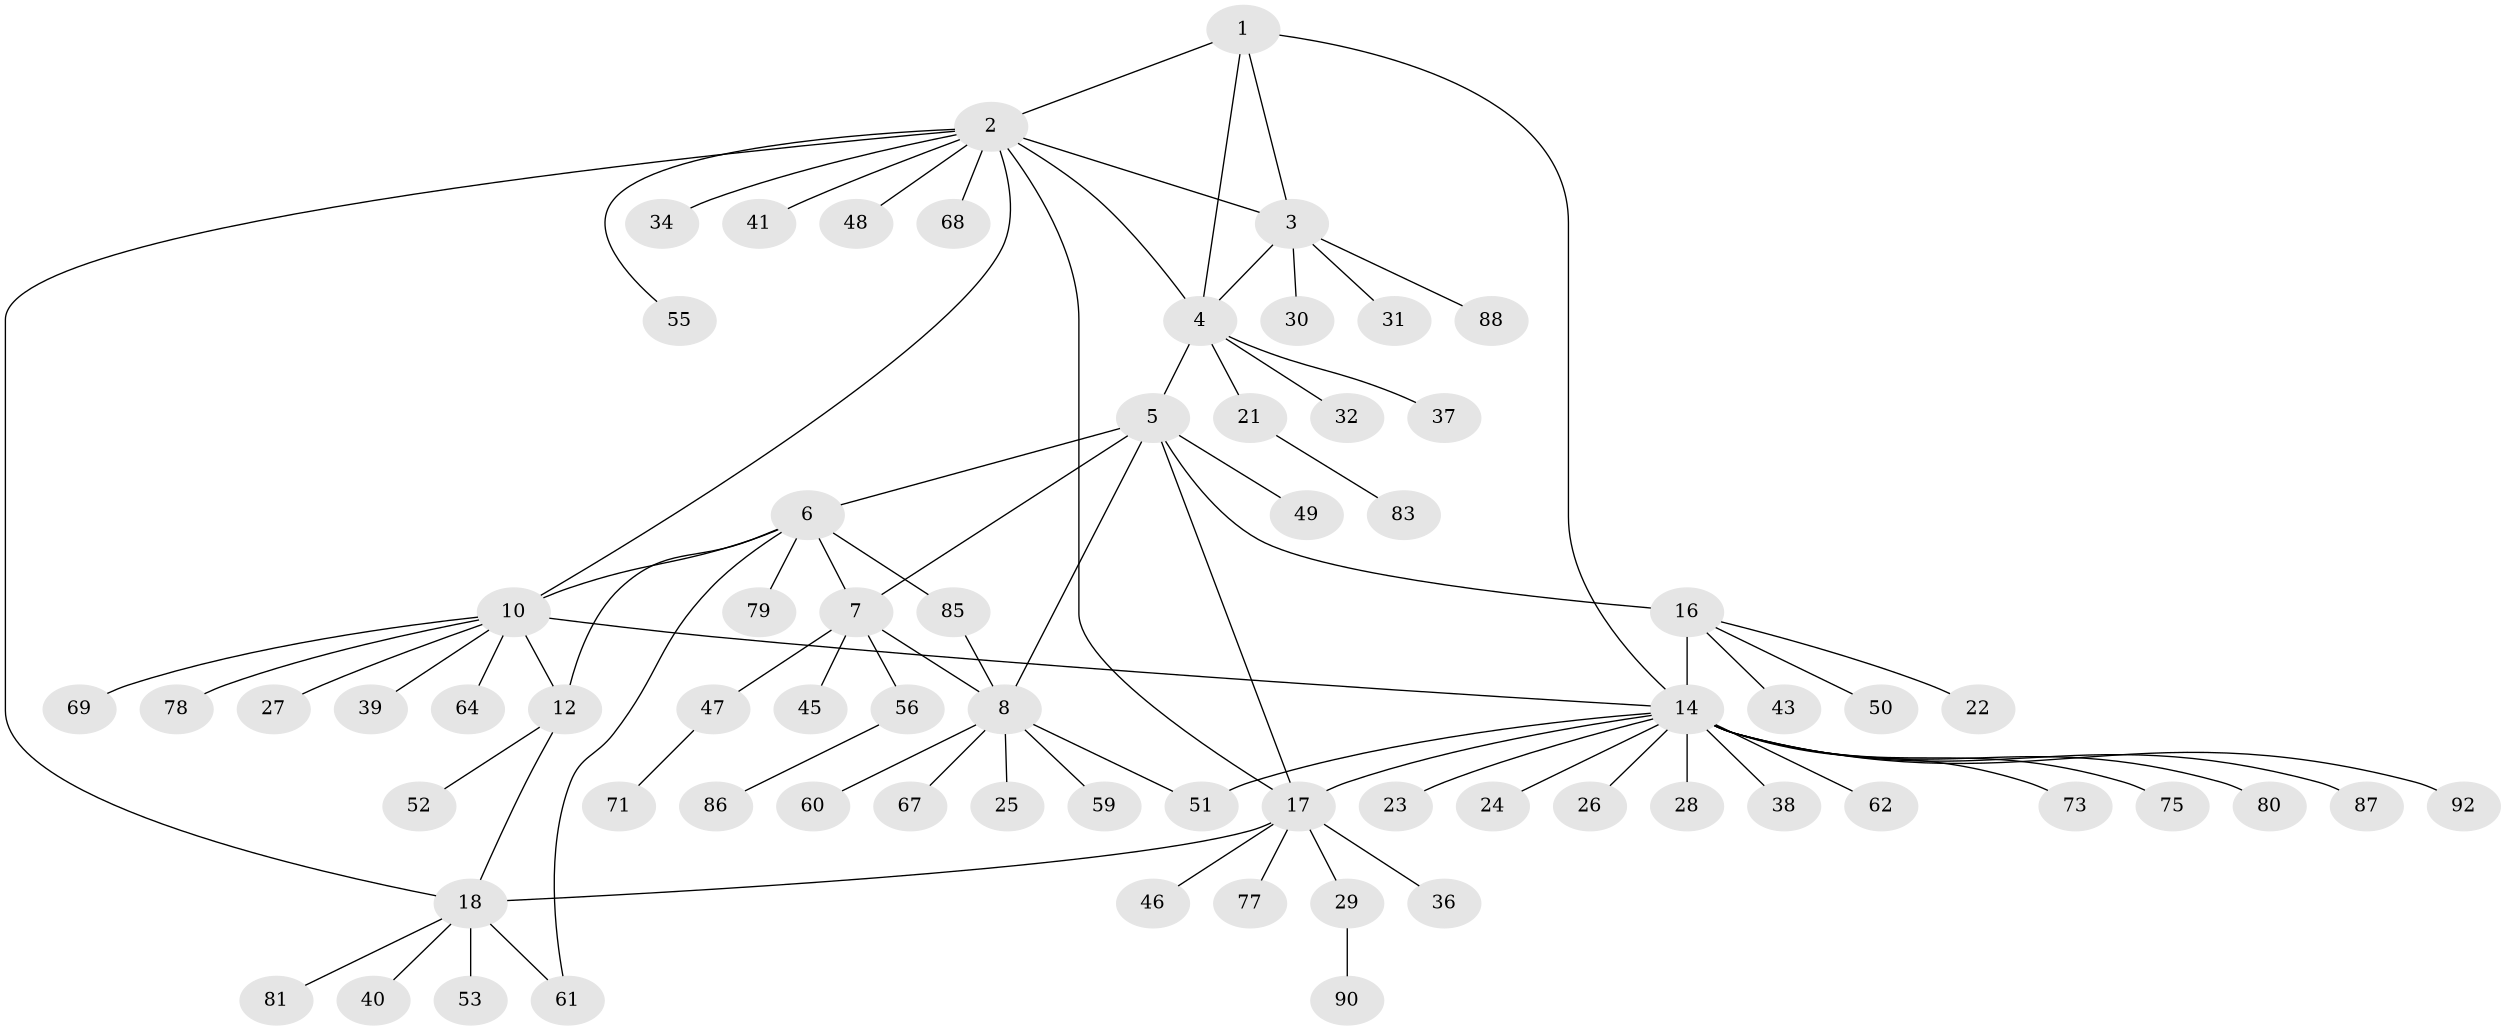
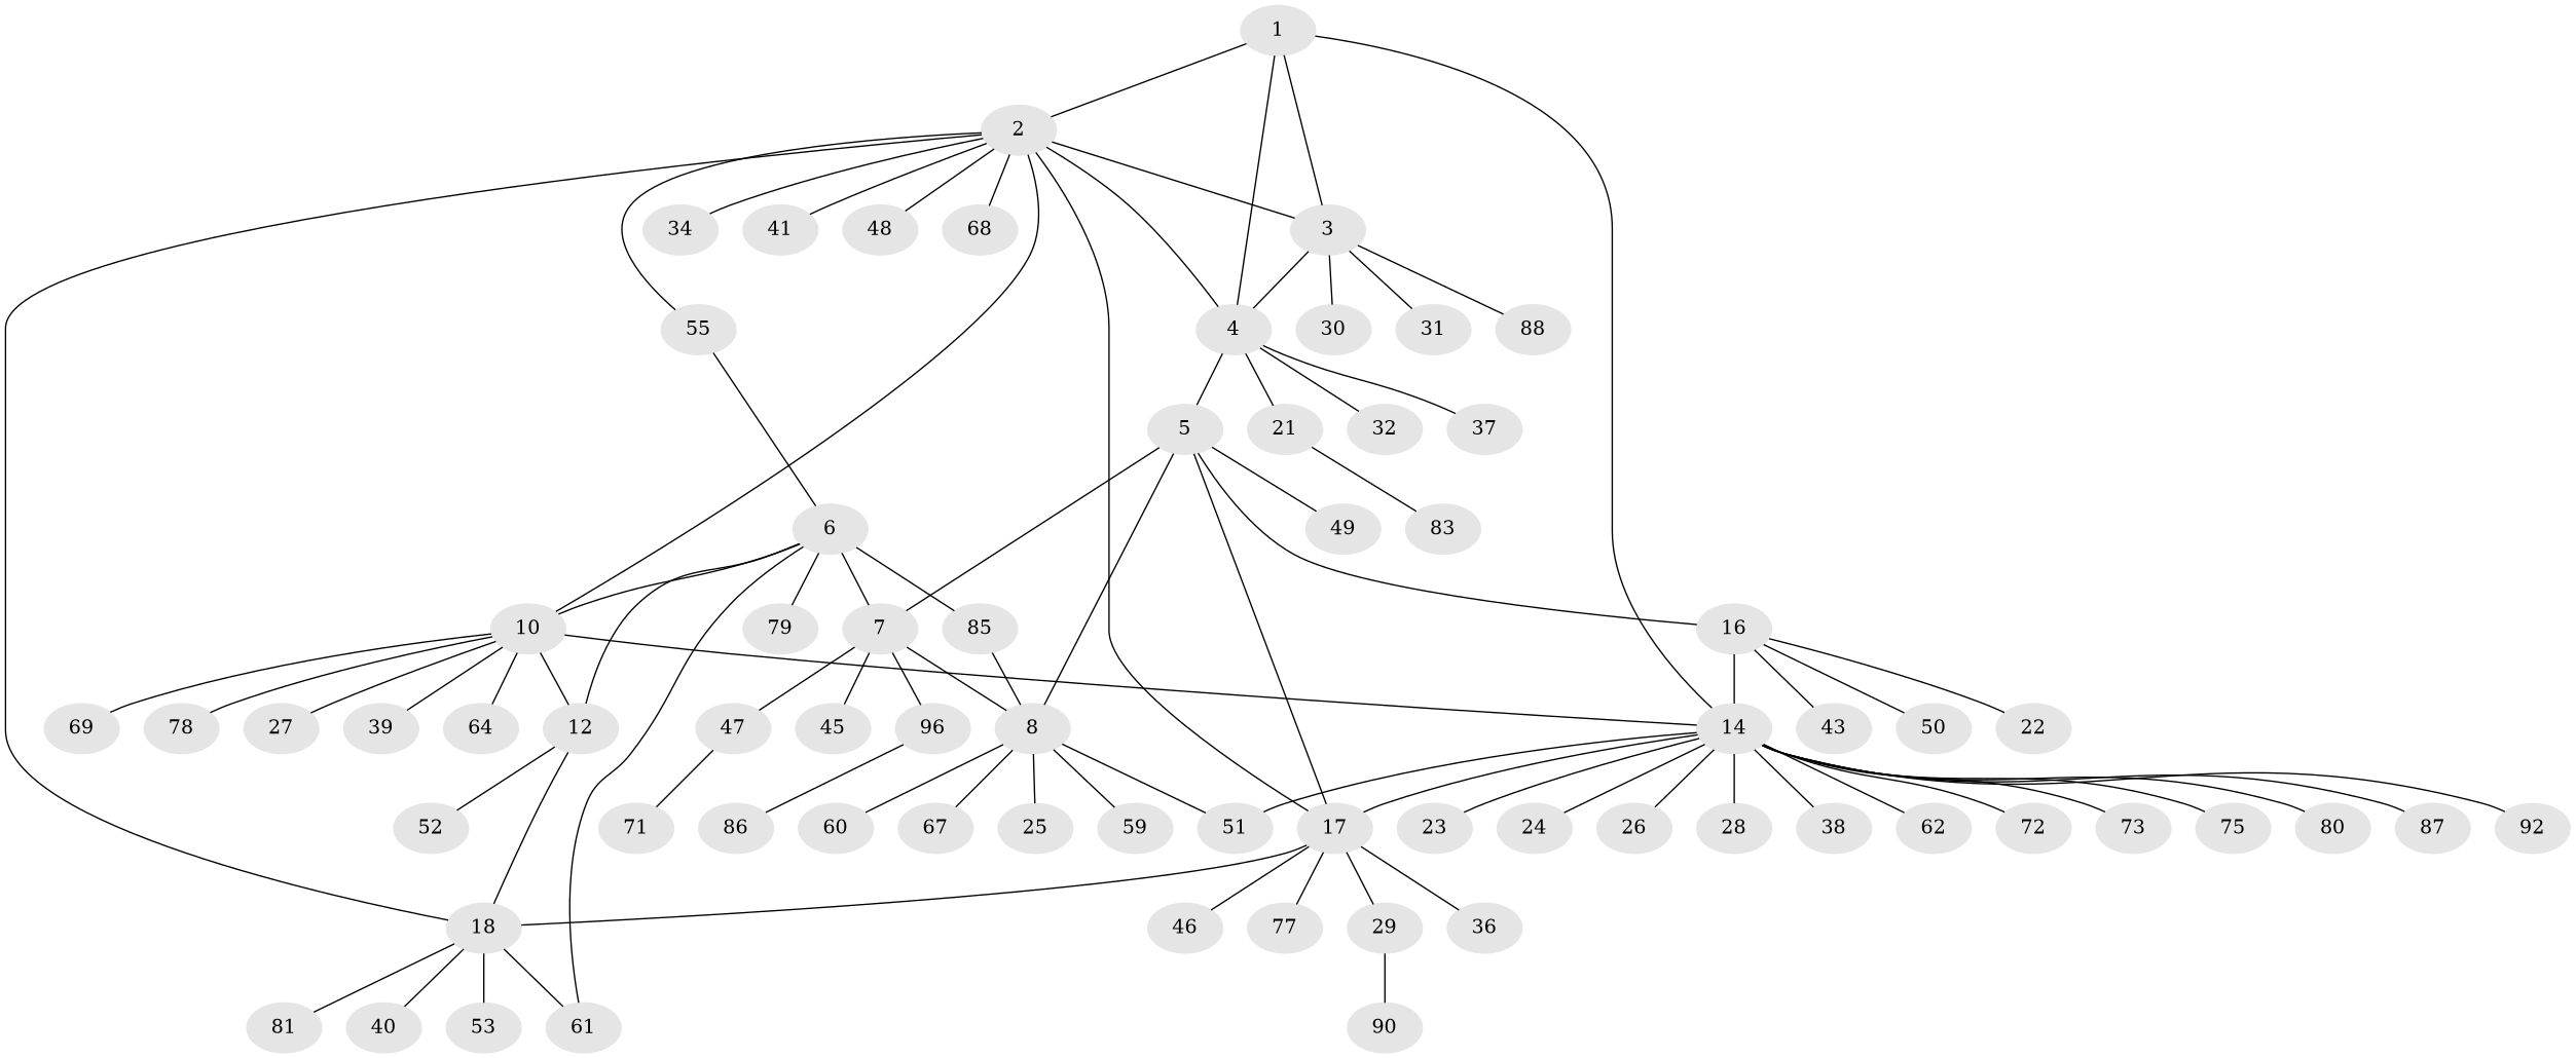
  graph {
    node [color=gray90 style=filled]
    2 [super="+20"]
    3 [super="+64"]
    4 [super="+44"]
    10 [super="+11"]
    17 [super="+19"]
    18 [super="+42"]
    34 [super="+91"]
    41
    48
    55
    68
    1
    14 [super="+15"]
    30
    31 [super="+74"]
    88 [super="+89"]
    5 [super="+58"]
    21 [super="+33"]
    32
    37 [super="+66"]
    51 [super="+82"]
    23
    24
    26
    28
    38
    62
+   72
    73
    75
    80
    87
    92
    12 [super="+57"]
    27
    39
    n37 [label=64]
    69
    78
    29 [super="+35"]
    36
    46 [super="+63"]
    77
    61
    40
    53 [super="+84"]
    81
    6 [super="+9"]
    7
    8 [super="+65"]
    n51 [label=16 super="+16"]
    49
    83
    79
    85
    45
    47
-   56
+   56 [label=96]
    25
    59
    60
    67
    22 [super="+70"]
    43
    50
    52 [super="+76"]
    71
    86
    90
    2 -- 3
    2 -- 4
    2 -- 10
    2 -- 17 [weight=2]
    2 -- 18
    2 -- 34
    2 -- 41
    2 -- 48
    2 -- 55
    2 -- 68
    3 -- 4
    3 -- 30
    3 -- 31
    3 -- 88
    4 -- 5
    4 -- 21
    4 -- 32
    4 -- 37
    10 -- 14
    10 -- 12 [weight=2]
    10 -- 27
    10 -- 39
    10 -- n37
    10 -- 69
    10 -- 78
    17 -- 18 [weight=2]
    17 -- 29
    17 -- 36
    17 -- 46
    17 -- 77
    18 -- 61
    18 -- 40
    18 -- 53
    18 -- 81
    1 -- 2
    1 -- 3
    1 -- 4
    1 -- 14
    14 -- 17
    14 -- 51
    14 -- 23
    14 -- 24
    14 -- 26
    14 -- 28
    14 -- 38
    14 -- 62
+   14 -- 72
    14 -- 73
    14 -- 75
    14 -- 80
    14 -- 87
    14 -- 92
    5 -- 17
-   5 -- 6
+   55 -- 6
    5 -- 7
    5 -- 8
    5 -- n51
    5 -- 49
    21 -- 83
    12 -- 18
    12 -- 52
    29 -- 90
    6 -- 10 [weight=2]
    6 -- 12
    6 -- 61
    6 -- 7
    6 -- 79
    6 -- 85
    7 -- 8
    7 -- 45
    7 -- 47
    7 -- 56
    8 -- 51
    8 -- 25
    8 -- 59
    8 -- 60
    8 -- 67
    n51 -- 14 [weight=4]
    n51 -- 22
    n51 -- 43
    n51 -- 50
    85 -- 8
    47 -- 71
    56 -- 86
  }
